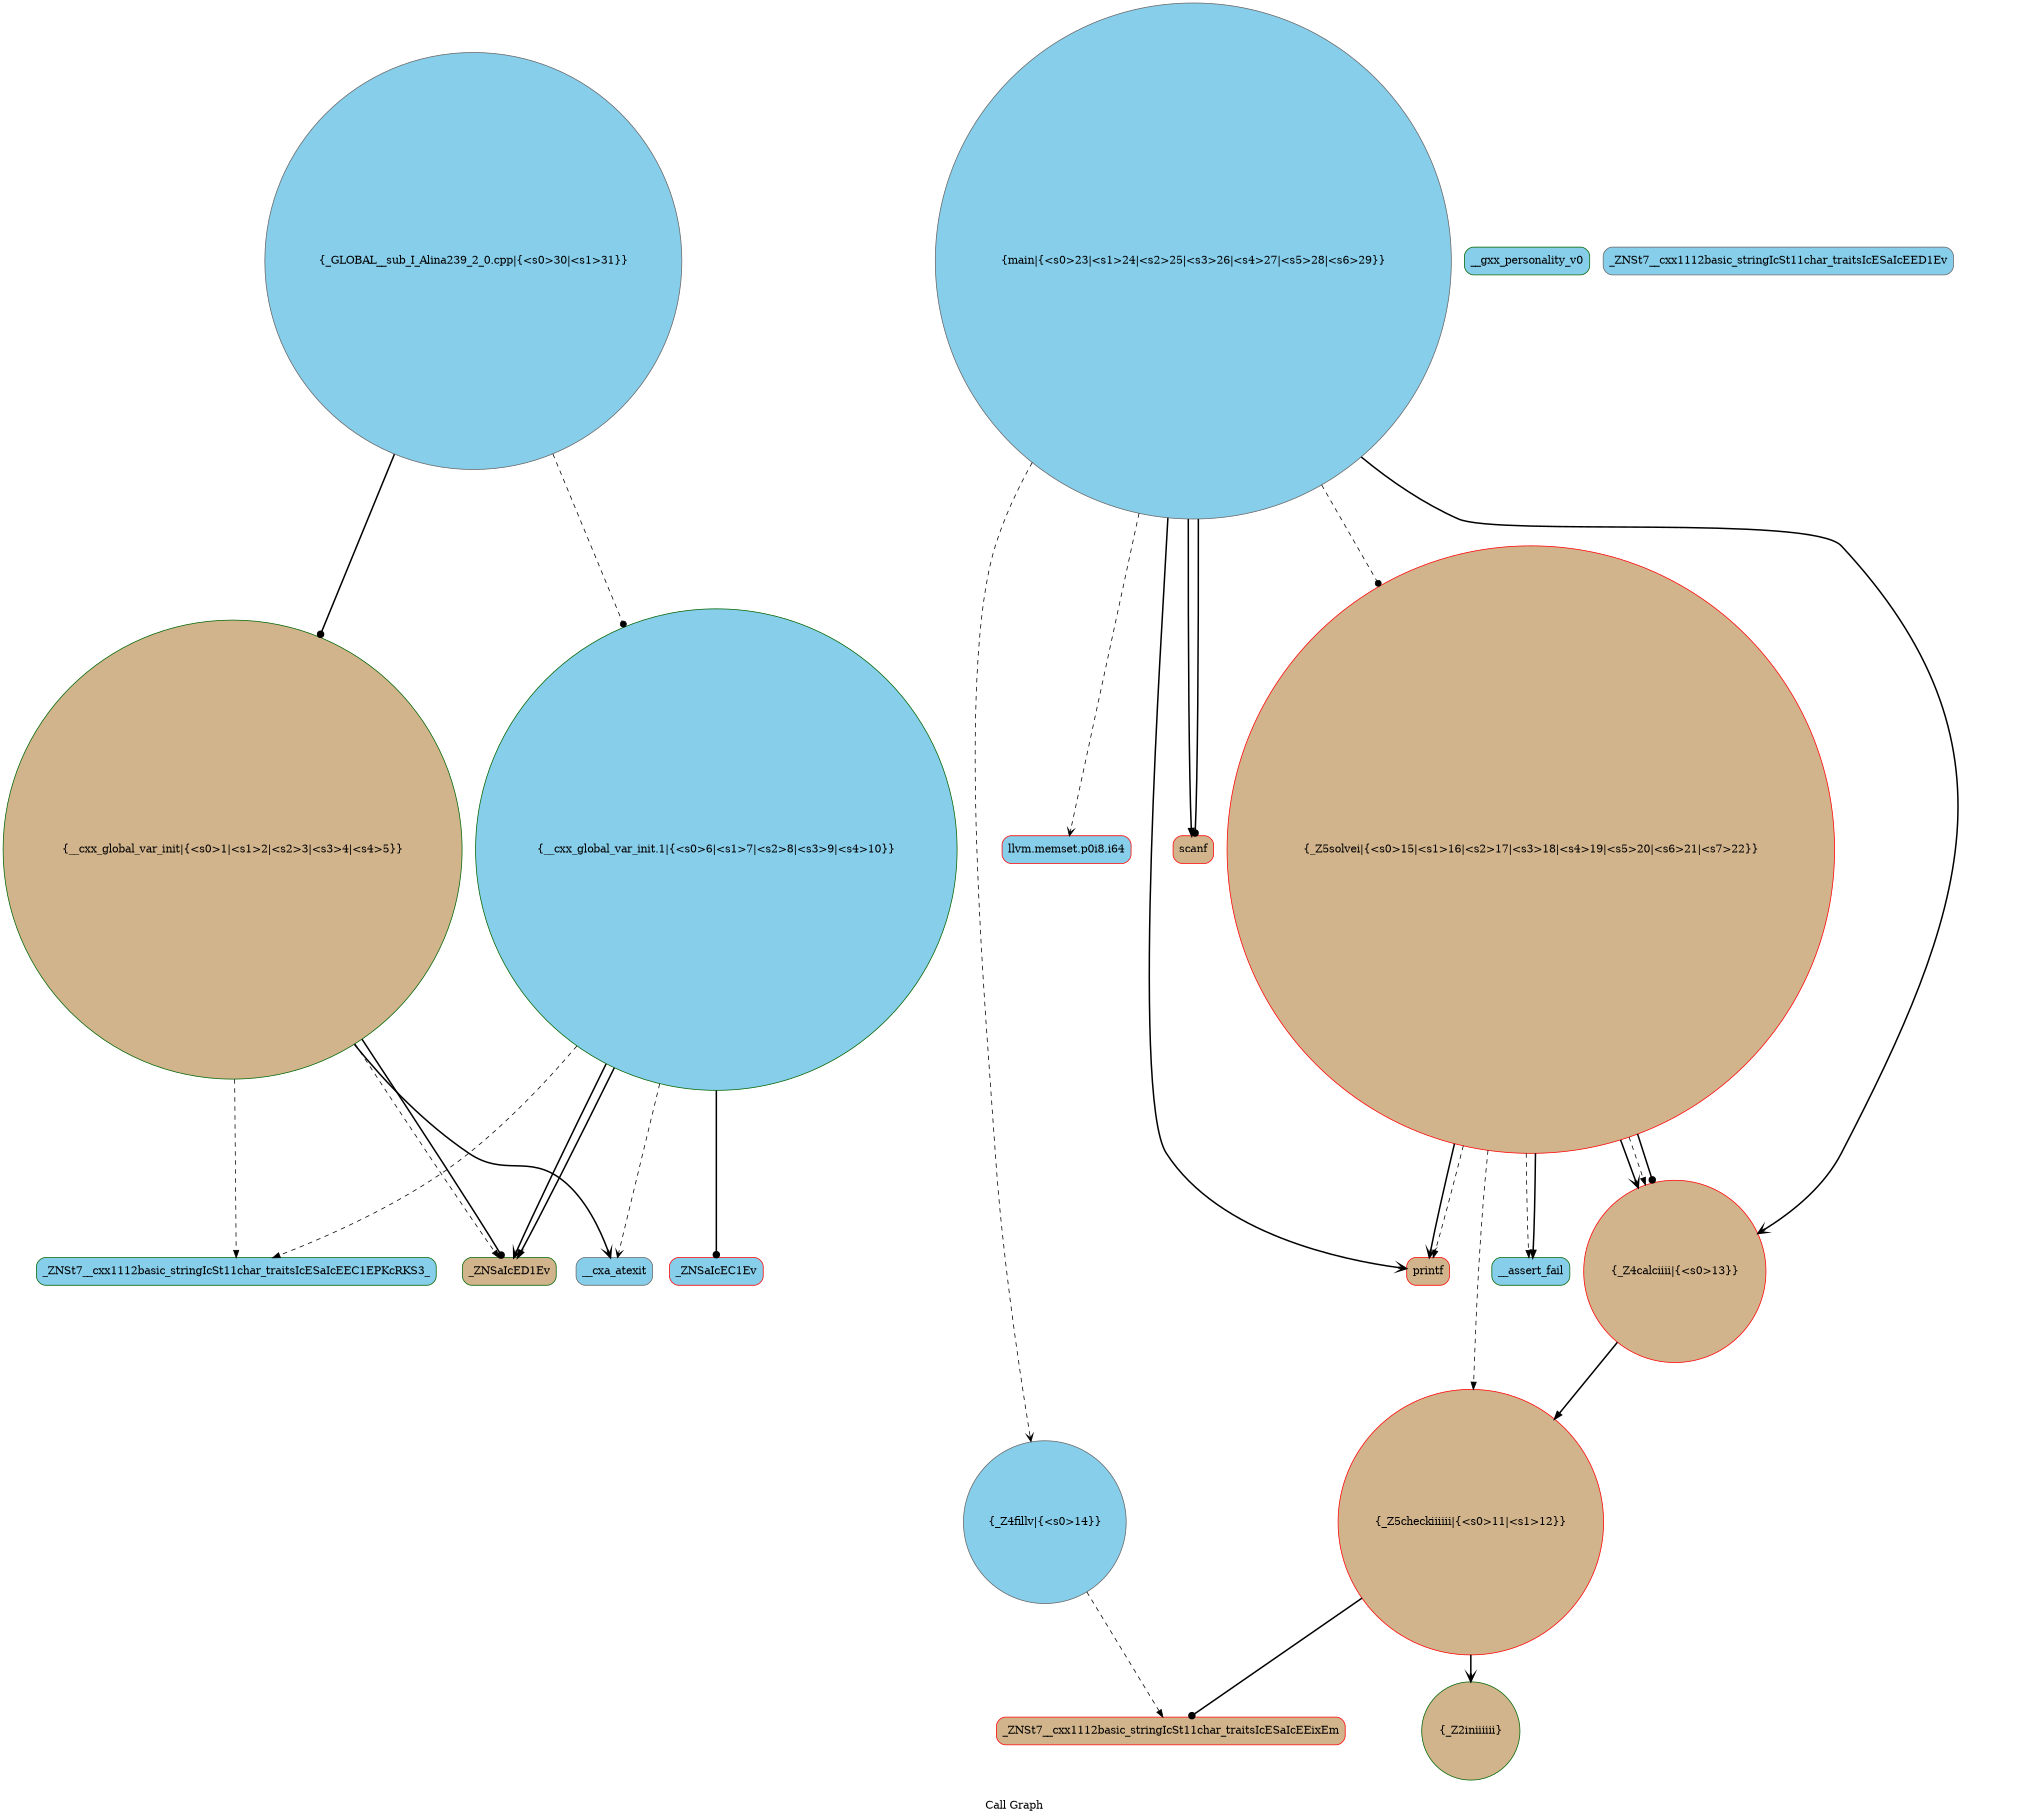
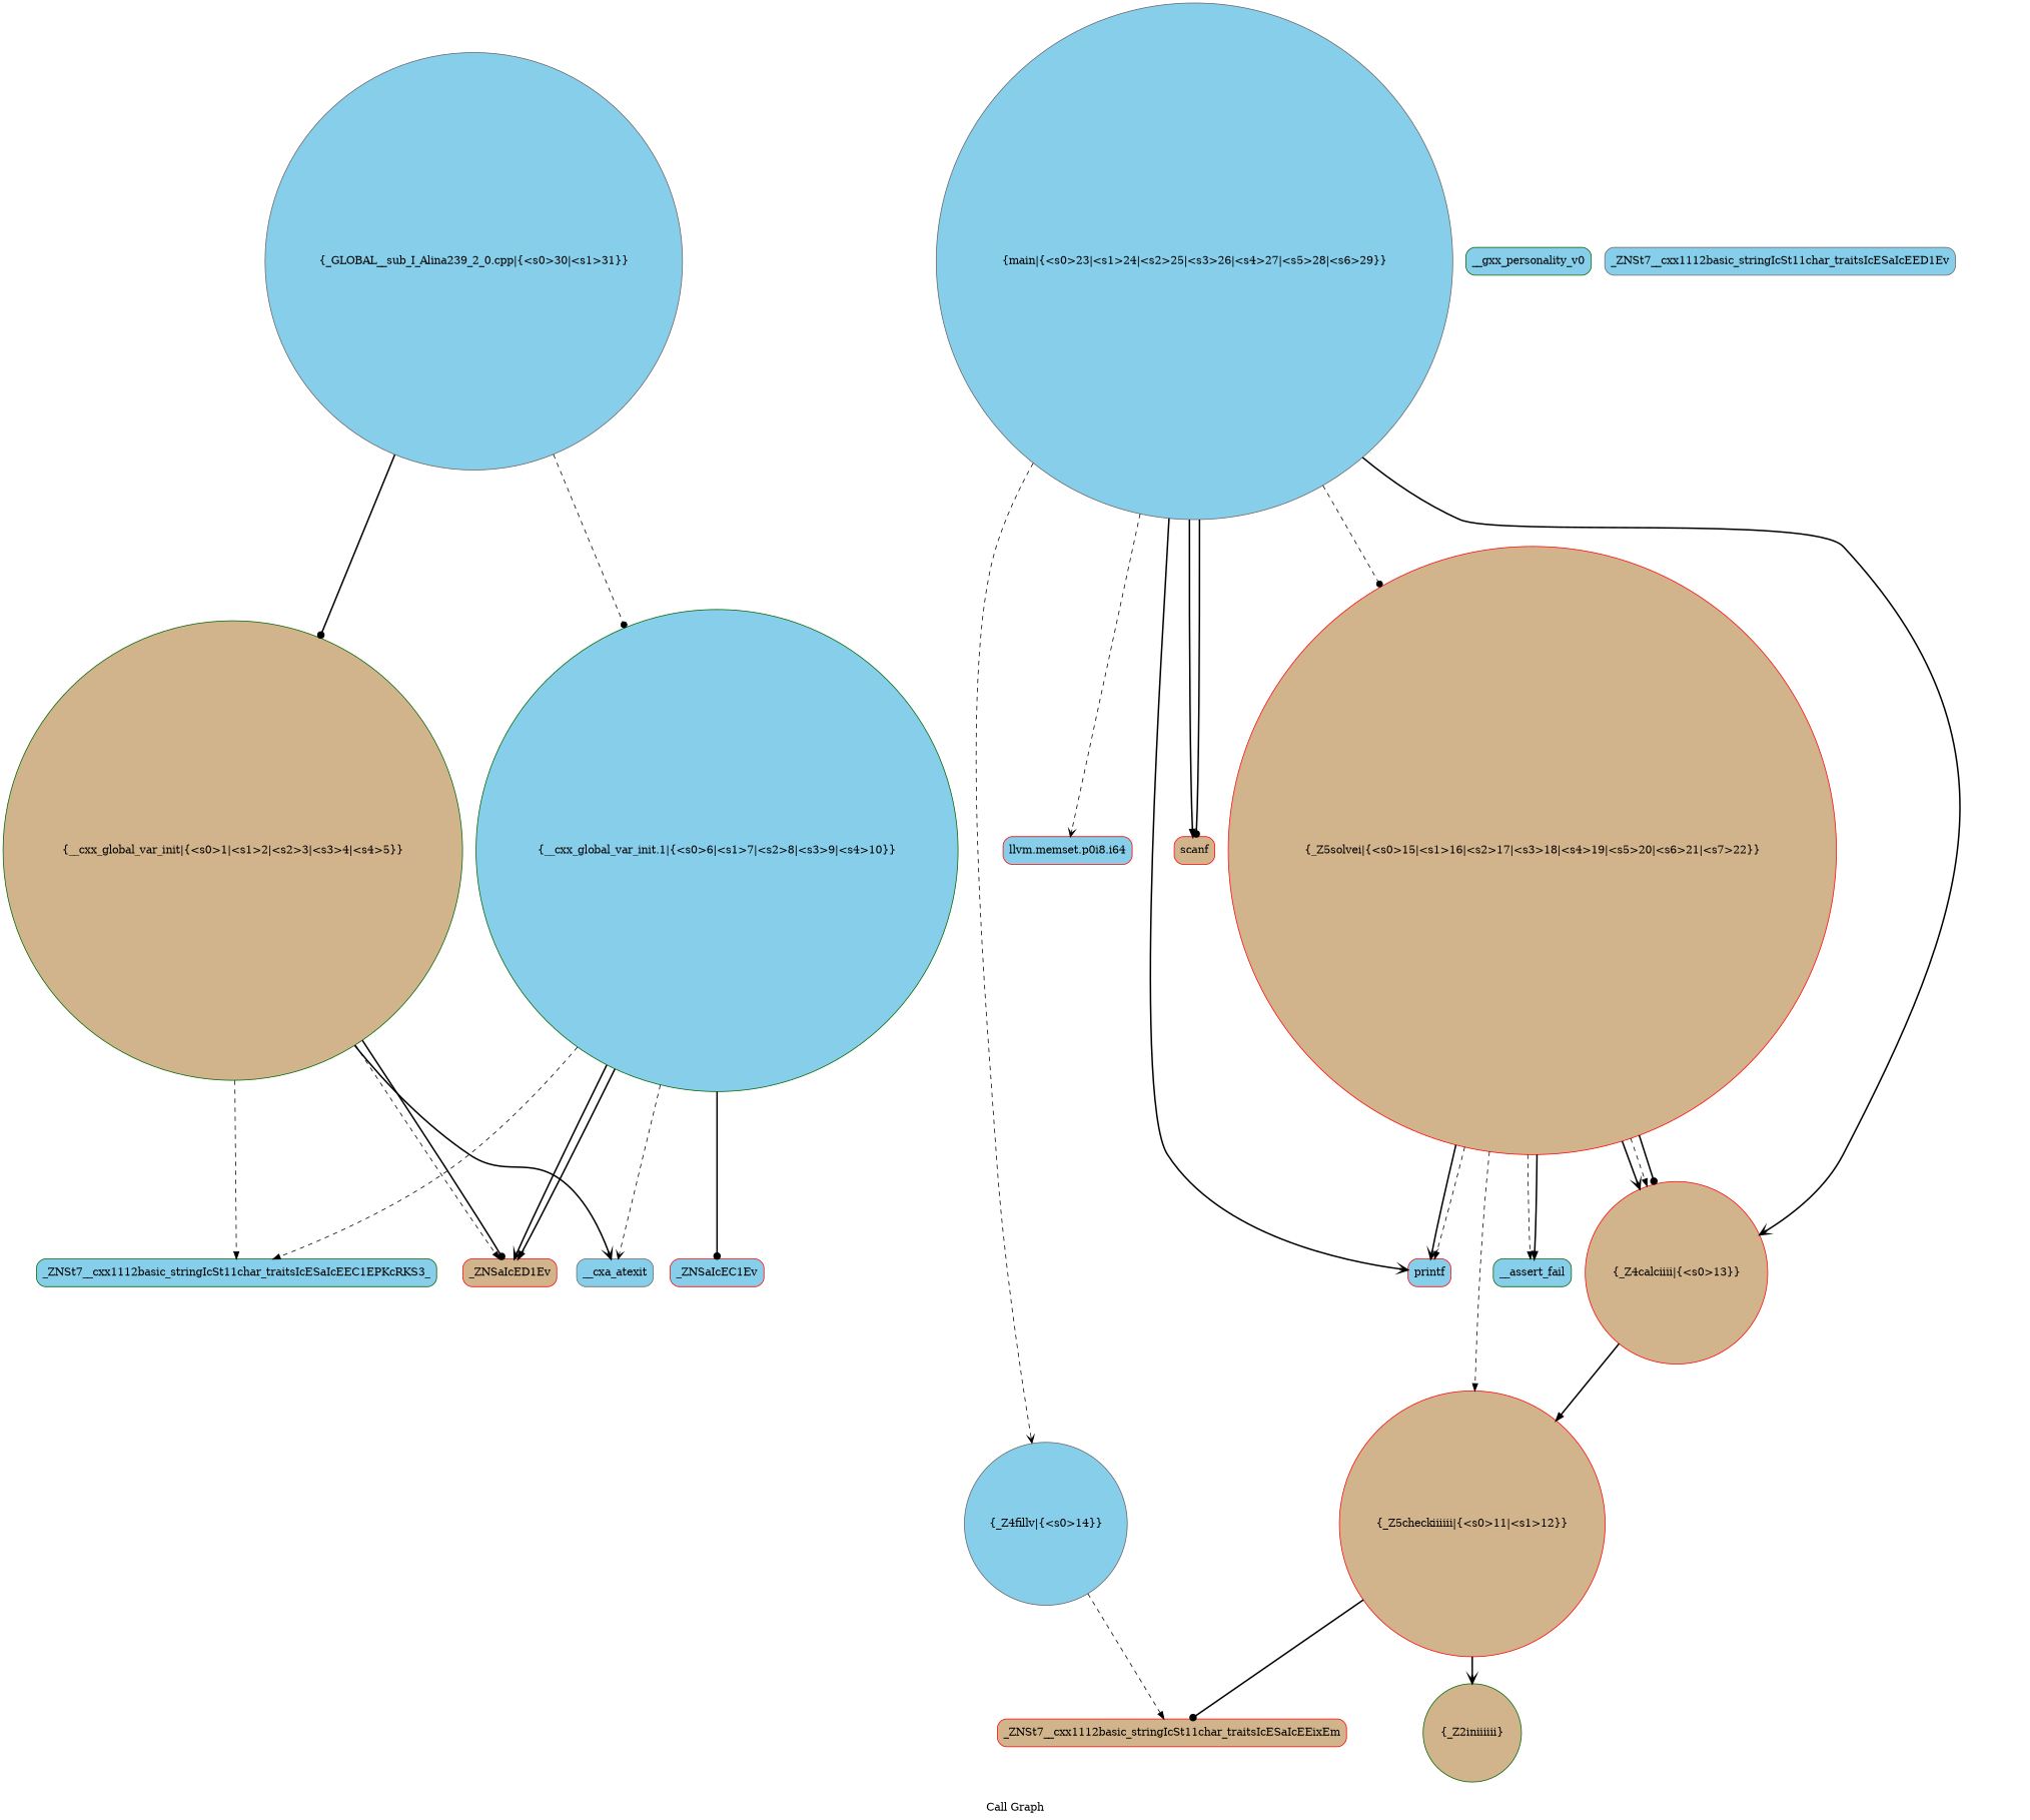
  digraph {
    label="Call Graph"
    node [color=red fillcolor=skyblue shape=Mrecord style=filled]
    edge [arrowhead=normal color=black style=bold tailport=s0]
    n1 [color=darkgreen fillcolor=tan label="{__cxx_global_var_init|{<s0>1|<s1>2|<s2>3|<s3>4|<s4>5}}" shape=circle]
    n2 [color=darkgreen label="{_ZNSt7__cxx1112basic_stringIcSt11char_traitsIcESaIcEEC1EPKcRKS3_}"]
-   n3 [color=darkgreen fillcolor=tan label="{_ZNSaIcED1Ev}"]
+   n3 [fillcolor=tan label="{_ZNSaIcED1Ev}"]
    n4 [color=gray40 label="{__cxa_atexit}"]
    n5 [label="{_ZNSaIcEC1Ev}"]
    n6 [color=darkgreen label="{__cxx_global_var_init.1|{<s0>6|<s1>7|<s2>8|<s3>9|<s4>10}}" shape=circle]
    n7 [color=darkgreen label="{__assert_fail}"]
    n8 [fillcolor=tan label="{_Z5checkiiiiii|{<s0>11|<s1>12}}" shape=circle]
    n9 [color=darkgreen fillcolor=tan label="{_Z2iniiiiii}" shape=circle]
    n10 [fillcolor=tan label="{_ZNSt7__cxx1112basic_stringIcSt11char_traitsIcESaIcEEixEm}"]
    n11 [color=gray40 label="{main|{<s0>23|<s1>24|<s2>25|<s3>26|<s4>27|<s5>28|<s6>29}}" shape=circle]
    n12 [color=gray40 label="{_Z4fillv|{<s0>14}}" shape=circle]
    n13 [label="{llvm.memset.p0i8.i64}"]
    n14 [fillcolor=tan label="{_Z4calciiii|{<s0>13}}" shape=circle]
    n15 [fillcolor=tan label="{scanf}"]
-   n16 [fillcolor=tan label="{printf}"]
+   n16 [label="{printf}"]
    n17 [fillcolor=tan label="{_Z5solvei|{<s0>15|<s1>16|<s2>17|<s3>18|<s4>19|<s5>20|<s6>21|<s7>22}}" shape=circle]
    n18 [color=darkgreen label="{__gxx_personality_v0}"]
    n19 [color=gray40 label="{_ZNSt7__cxx1112basic_stringIcSt11char_traitsIcESaIcEED1Ev}"]
    n20 [color=gray40 label="{_GLOBAL__sub_I_Alina239_2_0.cpp|{<s0>30|<s1>31}}" shape=circle]
    n1 -> n2 [style=dashed tailport=s1]
    n1 -> n3 [style=dashed tailport=s2]
    n1 -> n3 [arrowhead=dot tailport=s4]
    n1 -> n4 [arrowhead=vee tailport=s3]
    n6 -> n2 [style=dashed tailport=s1]
    n6 -> n3 [arrowhead=vee tailport=s2]
    n6 -> n3 [tailport=s4]
    n6 -> n4 [arrowhead=vee style=dashed tailport=s3]
    n6 -> n5 [arrowhead=dot]
    n8 -> n9 [arrowhead=vee]
    n8 -> n10 [arrowhead=dot tailport=s1]
    n11 -> n12 [arrowhead=vee style=dashed]
    n11 -> n13 [arrowhead=vee style=dashed tailport=s1]
    n11 -> n14 [arrowhead=vee tailport=s2]
    n11 -> n15 [tailport=s3]
    n11 -> n15 [arrowhead=dot tailport=s4]
    n11 -> n16 [arrowhead=vee tailport=s5]
    n11 -> n17 [arrowhead=dot style=dashed tailport=s6]
    n12 -> n10 [style=dashed]
    n14 -> n8
    n17 -> n7 [style=dashed tailport=s3]
    n17 -> n7 [tailport=s5]
    n17 -> n8 [style=dashed tailport=s2]
    n17 -> n14 [arrowhead=vee]
    n17 -> n14 [style=dashed tailport=s1]
    n17 -> n14 [arrowhead=dot tailport=s4]
    n17 -> n16 [arrowhead=vee tailport=s6]
    n17 -> n16 [style=dashed tailport=s7]
    n20 -> n1 [arrowhead=dot]
    n20 -> n6 [arrowhead=dot style=dashed tailport=s1]
  }
